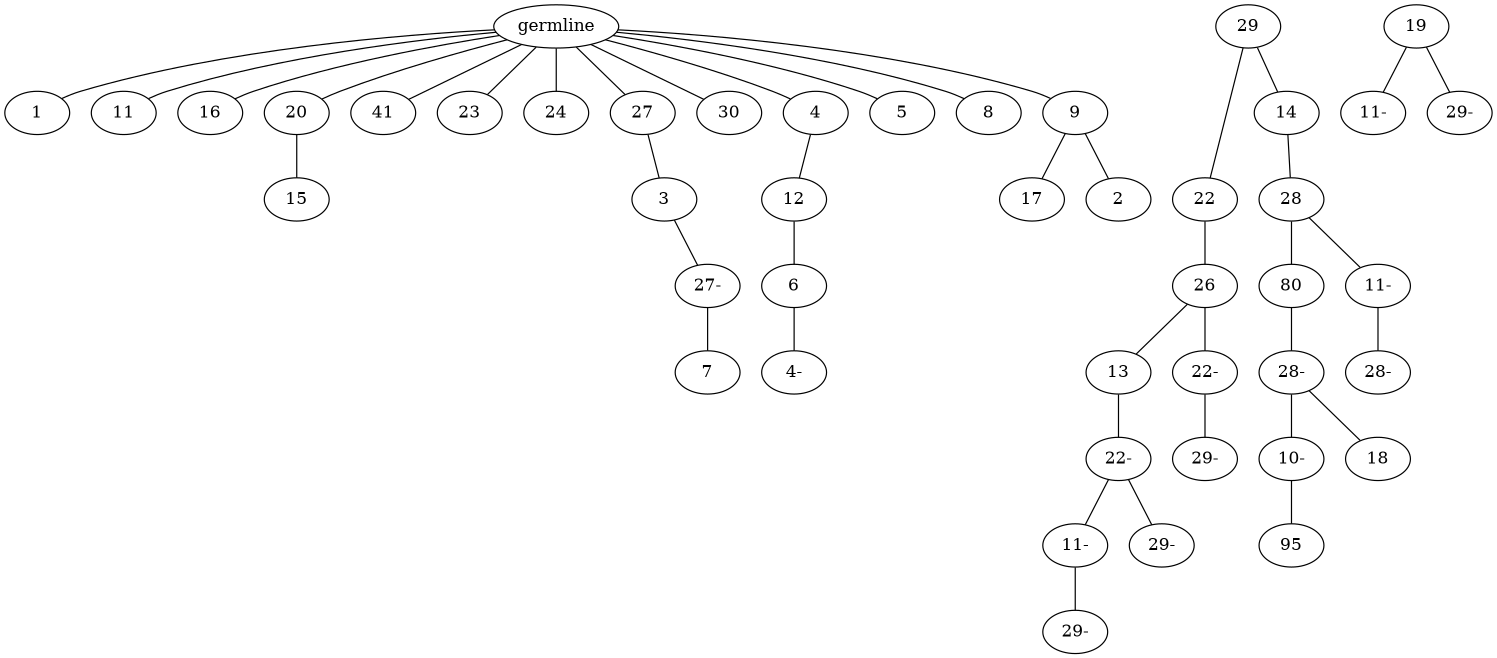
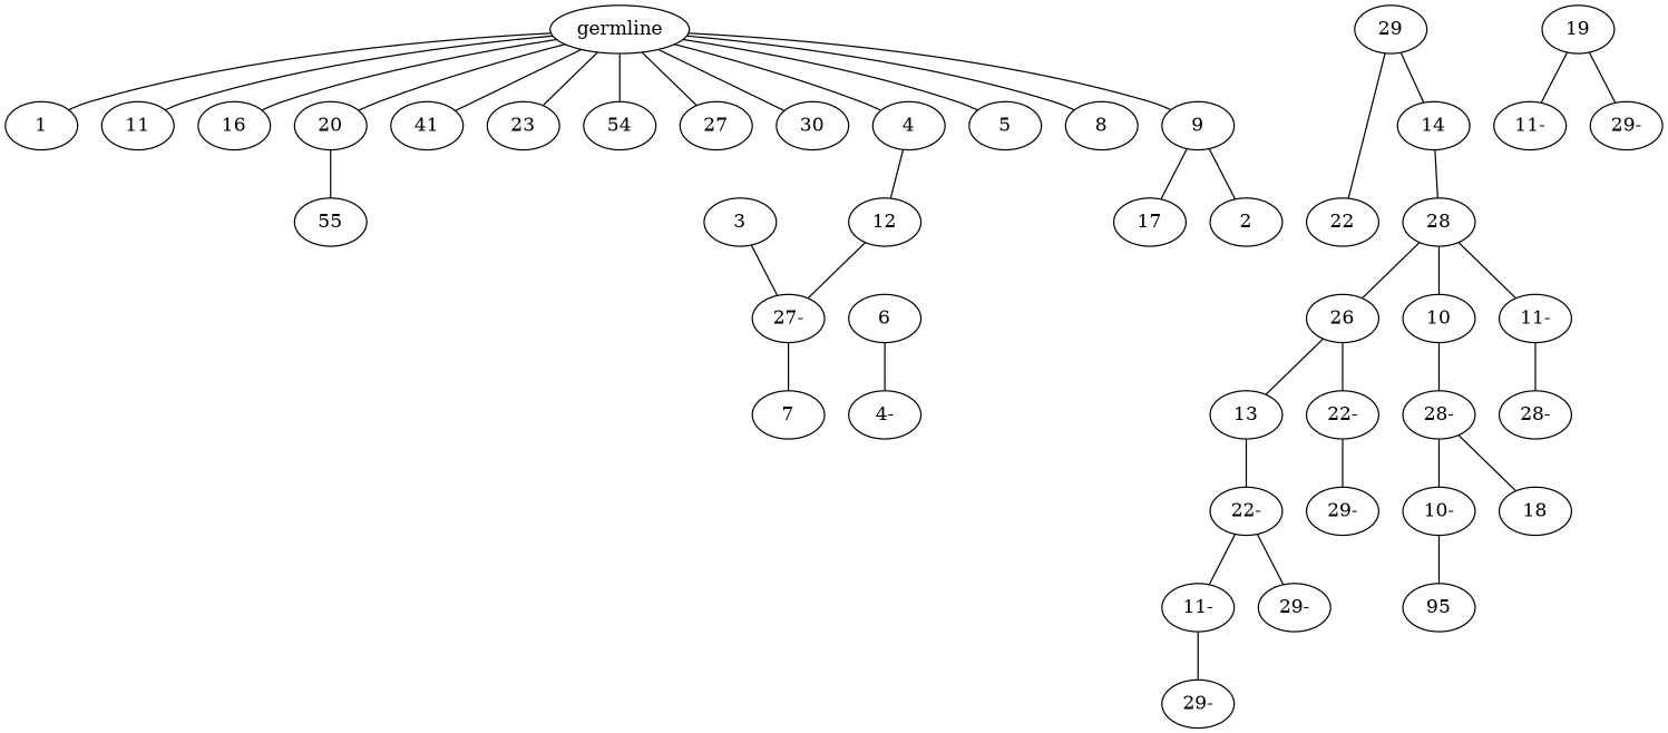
  graph {
    n1 [label=germline]
    n2 [label=1]
    n3 [label=11]
    n4 [label=16]
    n5 [label=20]
    n6 [label=41]
    n7 [label=23]
-   n8 [label=24]
+   n8 [label=54]
    n9 [label=27]
    n10 [label=30]
    n11 [label=4]
    n12 [label=5]
    n13 [label=8]
    n14 [label=9]
-   n15 [label=15]
+   n15 [label=55]
    n16 [label=3]
    n17 [label=12]
    n18 [label=17]
    n19 [label=2]
    n20 [label=29]
    n21 [label=14]
    n22 [label=22]
    n23 [label=28]
    n24 [label=26]
-   n25 [label=80]
+   n25 [label=10]
    n26 [label="11-"]
    n27 [label="28-"]
    n28 [label="28-"]
    n29 [label="10-"]
    n30 [label=18]
    n31 [label=95]
    n32 [label=19]
    n33 [label="11-"]
    n34 [label="29-"]
    n35 [label=13]
    n36 [label="22-"]
    n37 [label="22-"]
    n38 [label="29-"]
    n39 [label="11-"]
    n40 [label="29-"]
    n41 [label="29-"]
    n42 [label="27-"]
    n43 [label=7]
    n44 [label=6]
    n45 [label="4-"]
    n1 -- n2
    n1 -- n3
    n1 -- n4
    n1 -- n5
    n1 -- n6
    n1 -- n7
    n1 -- n8
    n1 -- n9
    n1 -- n10
    n1 -- n11
    n1 -- n12
    n1 -- n13
    n1 -- n14
    n5 -- n15
-   n9 -- n16
    n11 -- n17
    n14 -- n18
    n14 -- n19
    n16 -- n42
-   n17 -- n44
+   n17 -- n42
    n20 -- n21
    n20 -- n22
    n21 -- n23
-   n22 -- n24
+   n23 -- n24
    n23 -- n25
    n23 -- n26
    n24 -- n35
    n24 -- n36
    n25 -- n27
    n26 -- n28
    n27 -- n29
    n27 -- n30
    n29 -- n31
    n32 -- n33
    n32 -- n34
    n35 -- n37
    n36 -- n38
    n37 -- n39
    n37 -- n40
    n39 -- n41
    n42 -- n43
    n44 -- n45
  }
